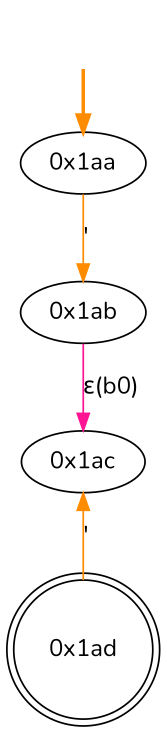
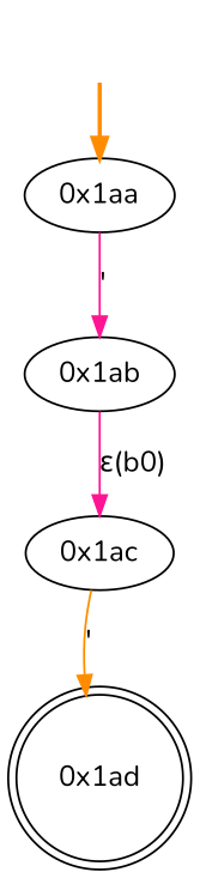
  digraph {
    fontname=Nunito
    node [fontname=Nunito]
    edge [color=darkorange fontname=Nunito]
    fake [style=invisible]
    "0x1aa" [root=true]
    "0x1ab"
    "0x1ac"
    "0x1ad" [shape=doublecircle]
    fake -> "0x1aa" [style=bold]
-   "0x1aa" -> "0x1ab" [label="'"]
+   "0x1aa" -> "0x1ab" [color=deeppink label="'"]
    "0x1ab" -> "0x1ac" [color=deeppink label="ε(b0)"]
-   "0x1ad" -> "0x1ac" [label="'"]
+   "0x1ac" -> "0x1ad" [label="'"]
  }
